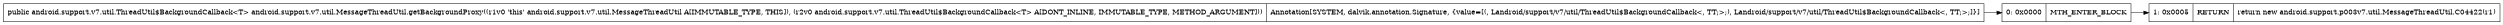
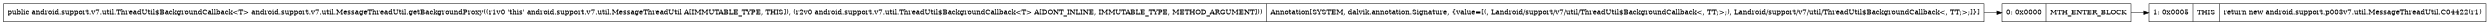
  digraph {
    rankdir=LR
    node [shape=record]
    n1 [label="{0\:\ 0x0000|MTH_ENTER_BLOCK\l}"]
-   n2 [label="{1\:\ 0x0005|RETURN\l|return new android.support.p003v7.util.MessageThreadUtil.C04422(r1)\l}"]
+   n2 [label="{1\:\ 0x0005|THIS\l|return new android.support.p003v7.util.MessageThreadUtil.C04422(r1)\l}"]
    n3 [label="{public android.support.v7.util.ThreadUtil$BackgroundCallback\<T\> android.support.v7.util.MessageThreadUtil.getBackgroundProxy((r1v0 'this' android.support.v7.util.MessageThreadUtil A[IMMUTABLE_TYPE, THIS]), (r2v0 android.support.v7.util.ThreadUtil$BackgroundCallback\<T\> A[DONT_INLINE, IMMUTABLE_TYPE, METHOD_ARGUMENT]))  | Annotation[SYSTEM, dalvik.annotation.Signature, \{value=[(, Landroid\/support\/v7\/util\/ThreadUtil$BackgroundCallback\<, TT;\>;), Landroid\/support\/v7\/util\/ThreadUtil$BackgroundCallback\<, TT;\>;]\}]\l}"]
    n1 -> n2
    n3 -> n1
  }
